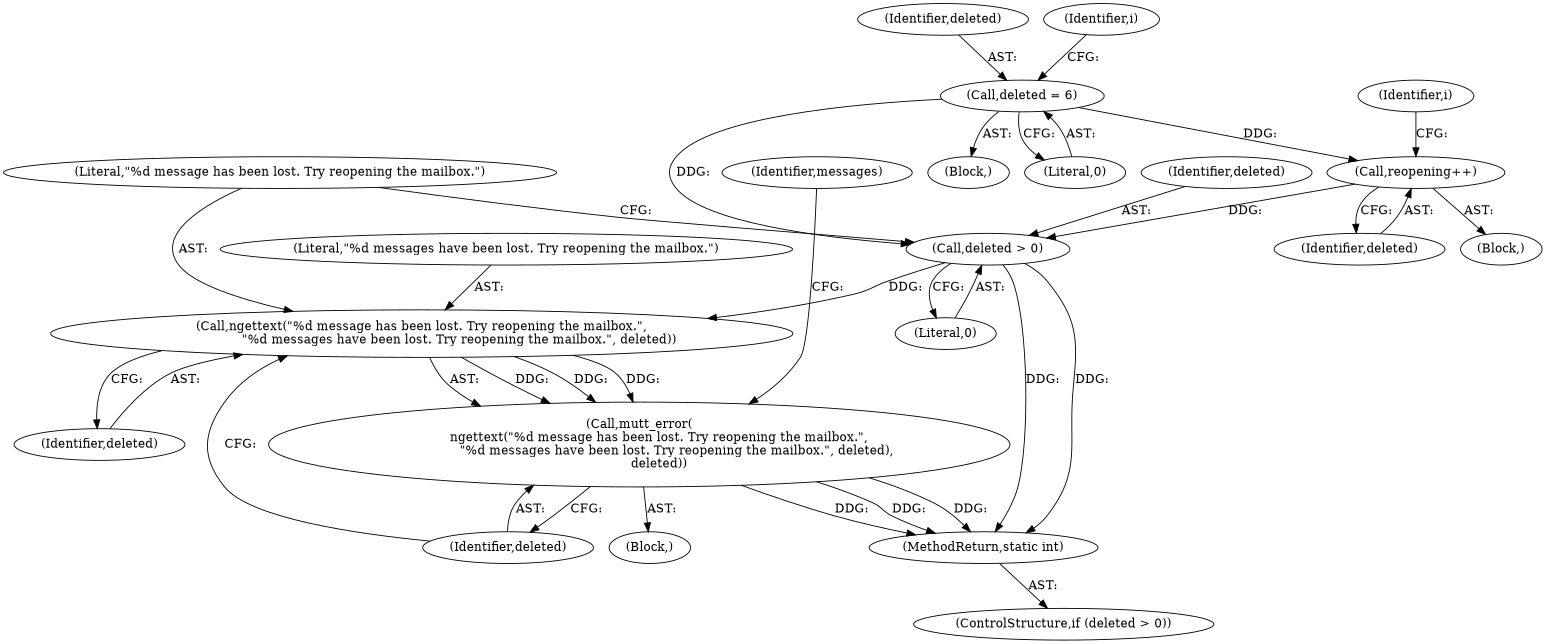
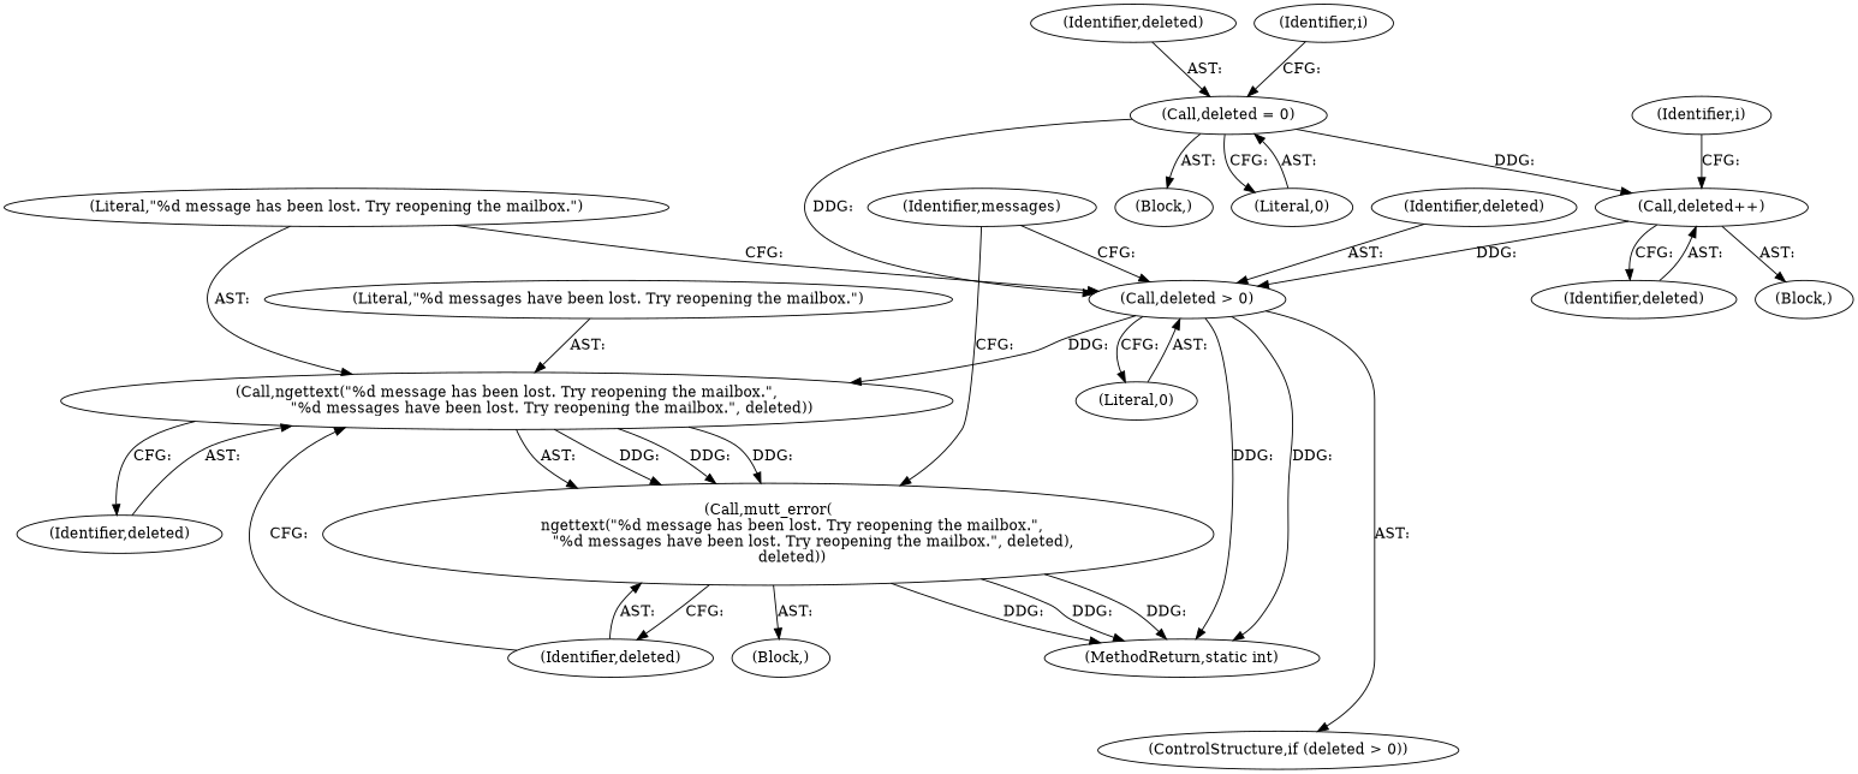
  digraph {
-   n1 [label="(Call,reopening++)"]
+   n1 [label="(Call,deleted++)"]
    n2 [label="(Call,deleted > 0)"]
    n3 [label="(Block,)"]
    n4 [label="(Identifier,deleted)"]
    n5 [label="(Call,ngettext(\"%d message has been lost. Try reopening the mailbox.\",\n                   \"%d messages have been lost. Try reopening the mailbox.\", deleted))"]
    n6 [label="(MethodReturn,static int)"]
    n7 [label="(Literal,0)"]
    n8 [label="(ControlStructure,if (deleted > 0))"]
-   n9 [label="(Call,deleted = 6)"]
+   n9 [label="(Call,deleted = 0)"]
    n10 [label="(Block,)"]
    n11 [label="(Literal,0)"]
    n12 [label="(Call,mutt_error(\n          ngettext(\"%d message has been lost. Try reopening the mailbox.\",\n                   \"%d messages have been lost. Try reopening the mailbox.\", deleted),\n          deleted))"]
    n13 [label="(Identifier,deleted)"]
    n14 [label="(Identifier,deleted)"]
    n15 [label="(Block,)"]
    n16 [label="(Literal,\"%d messages have been lost. Try reopening the mailbox.\")"]
    n17 [label="(Identifier,deleted)"]
    n18 [label="(Identifier,deleted)"]
    n19 [label="(Identifier,i)"]
    n20 [label="(Literal,\"%d message has been lost. Try reopening the mailbox.\")"]
    n21 [label="(Identifier,messages)"]
    n22 [label="(Identifier,i)"]
    n1 -> n2 [label="DDG: "]
    n1 -> n3 [label="AST: "]
    n1 -> n4 [label="CFG: "]
    n2 -> n5 [label="DDG: "]
    n2 -> n6 [label="DDG: "]
    n2 -> n6 [label="DDG: "]
    n2 -> n7 [label="CFG: "]
-   n6 -> n8 [label="AST: "]
+   n2 -> n8 [label="AST: "]
    n4 -> n1 [label="AST: "]
    n5 -> n12 [label="AST: "]
    n5 -> n12 [label="DDG: "]
    n5 -> n12 [label="DDG: "]
    n5 -> n12 [label="DDG: "]
    n5 -> n13 [label="CFG: "]
    n7 -> n2 [label="AST: "]
    n9 -> n1 [label="DDG: "]
    n9 -> n2 [label="DDG: "]
    n9 -> n10 [label="AST: "]
    n9 -> n11 [label="CFG: "]
    n11 -> n9 [label="AST: "]
    n12 -> n6 [label="DDG: "]
    n12 -> n6 [label="DDG: "]
    n12 -> n6 [label="DDG: "]
    n12 -> n14 [label="CFG: "]
    n12 -> n15 [label="AST: "]
    n13 -> n5 [label="AST: "]
    n14 -> n5 [label="CFG: "]
    n14 -> n12 [label="AST: "]
    n16 -> n5 [label="AST: "]
    n17 -> n9 [label="AST: "]
    n18 -> n2 [label="AST: "]
    n19 -> n9 [label="CFG: "]
    n20 -> n2 [label="CFG: "]
    n20 -> n5 [label="AST: "]
+   n21 -> n2 [label="CFG: "]
    n21 -> n12 [label="CFG: "]
    n22 -> n1 [label="CFG: "]
  }
